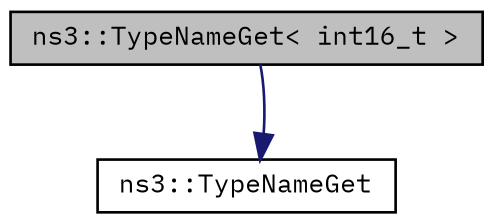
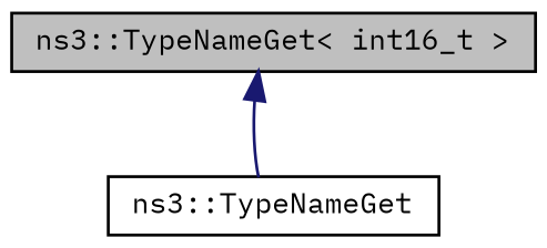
  digraph {
    rankdir=TB
    fontname="IBM Plex Mono"
    node [color=black fontname="IBM Plex Mono" fontsize=10 shape=record style=filled]
    n1 [fillcolor=grey75 fontcolor=black height=0.2 label="ns3::TypeNameGet\< int16_t \>" width=0.4]
    n2 [fillcolor=white height=0.2 label="ns3::TypeNameGet" width=0.4]
-   n2 -> n1 [color=midnightblue dir=back fontname="IBM Plex Mono" fontsize=10 labelfontname=Helvetica labelfontsize=10 style=solid]
+   n1 -> n2 [color=midnightblue dir=back fontname="IBM Plex Mono" fontsize=10 labelfontname=Helvetica labelfontsize=10 style=solid]
  }
